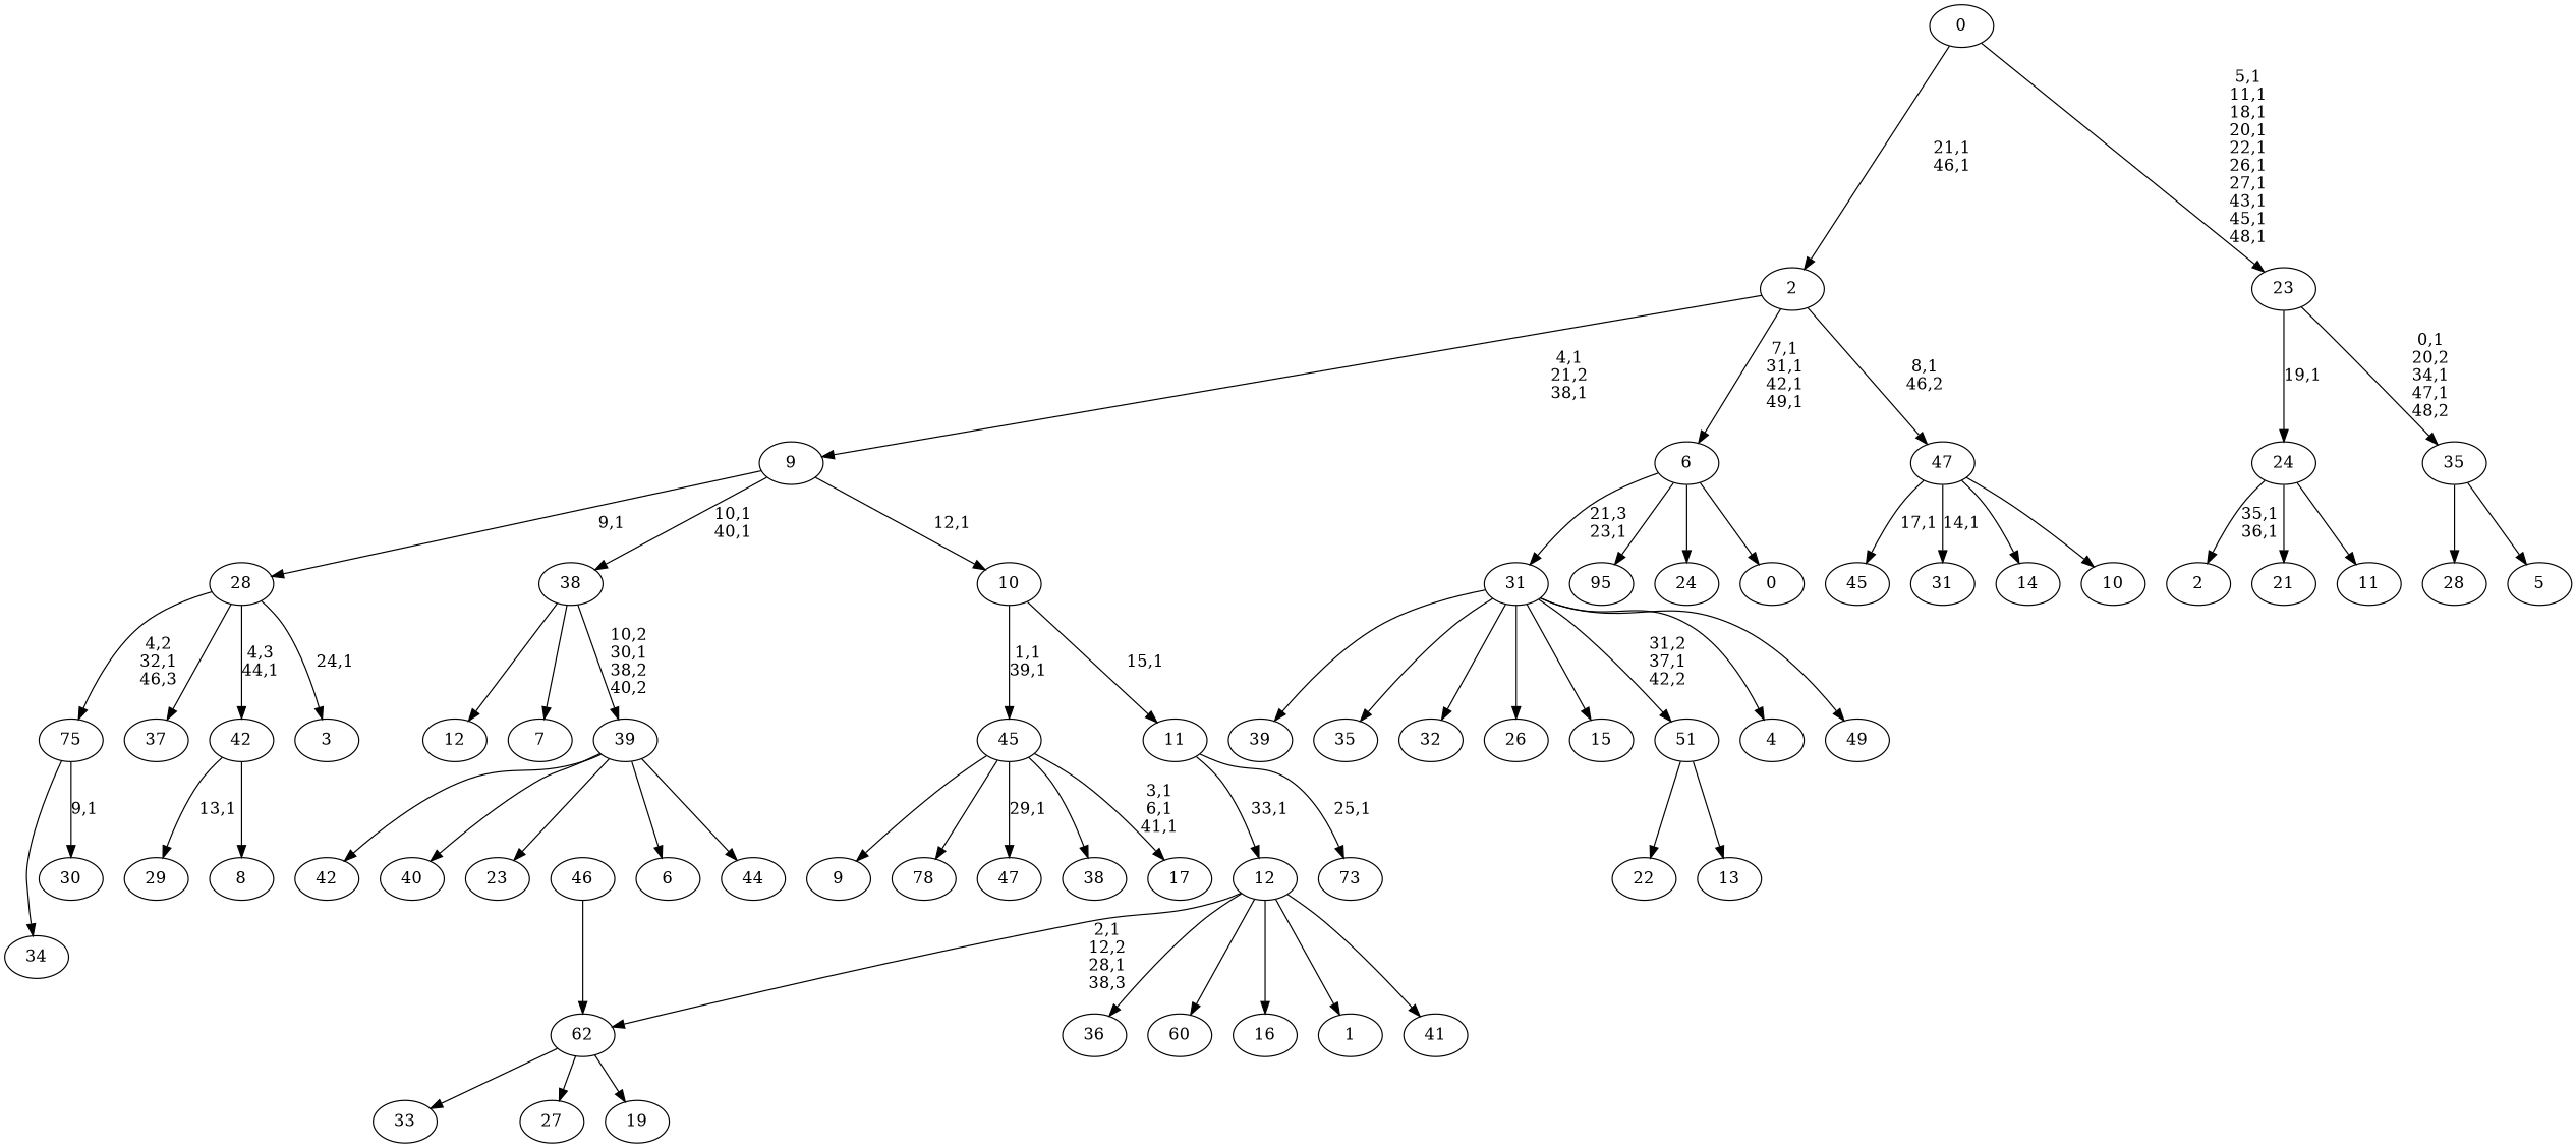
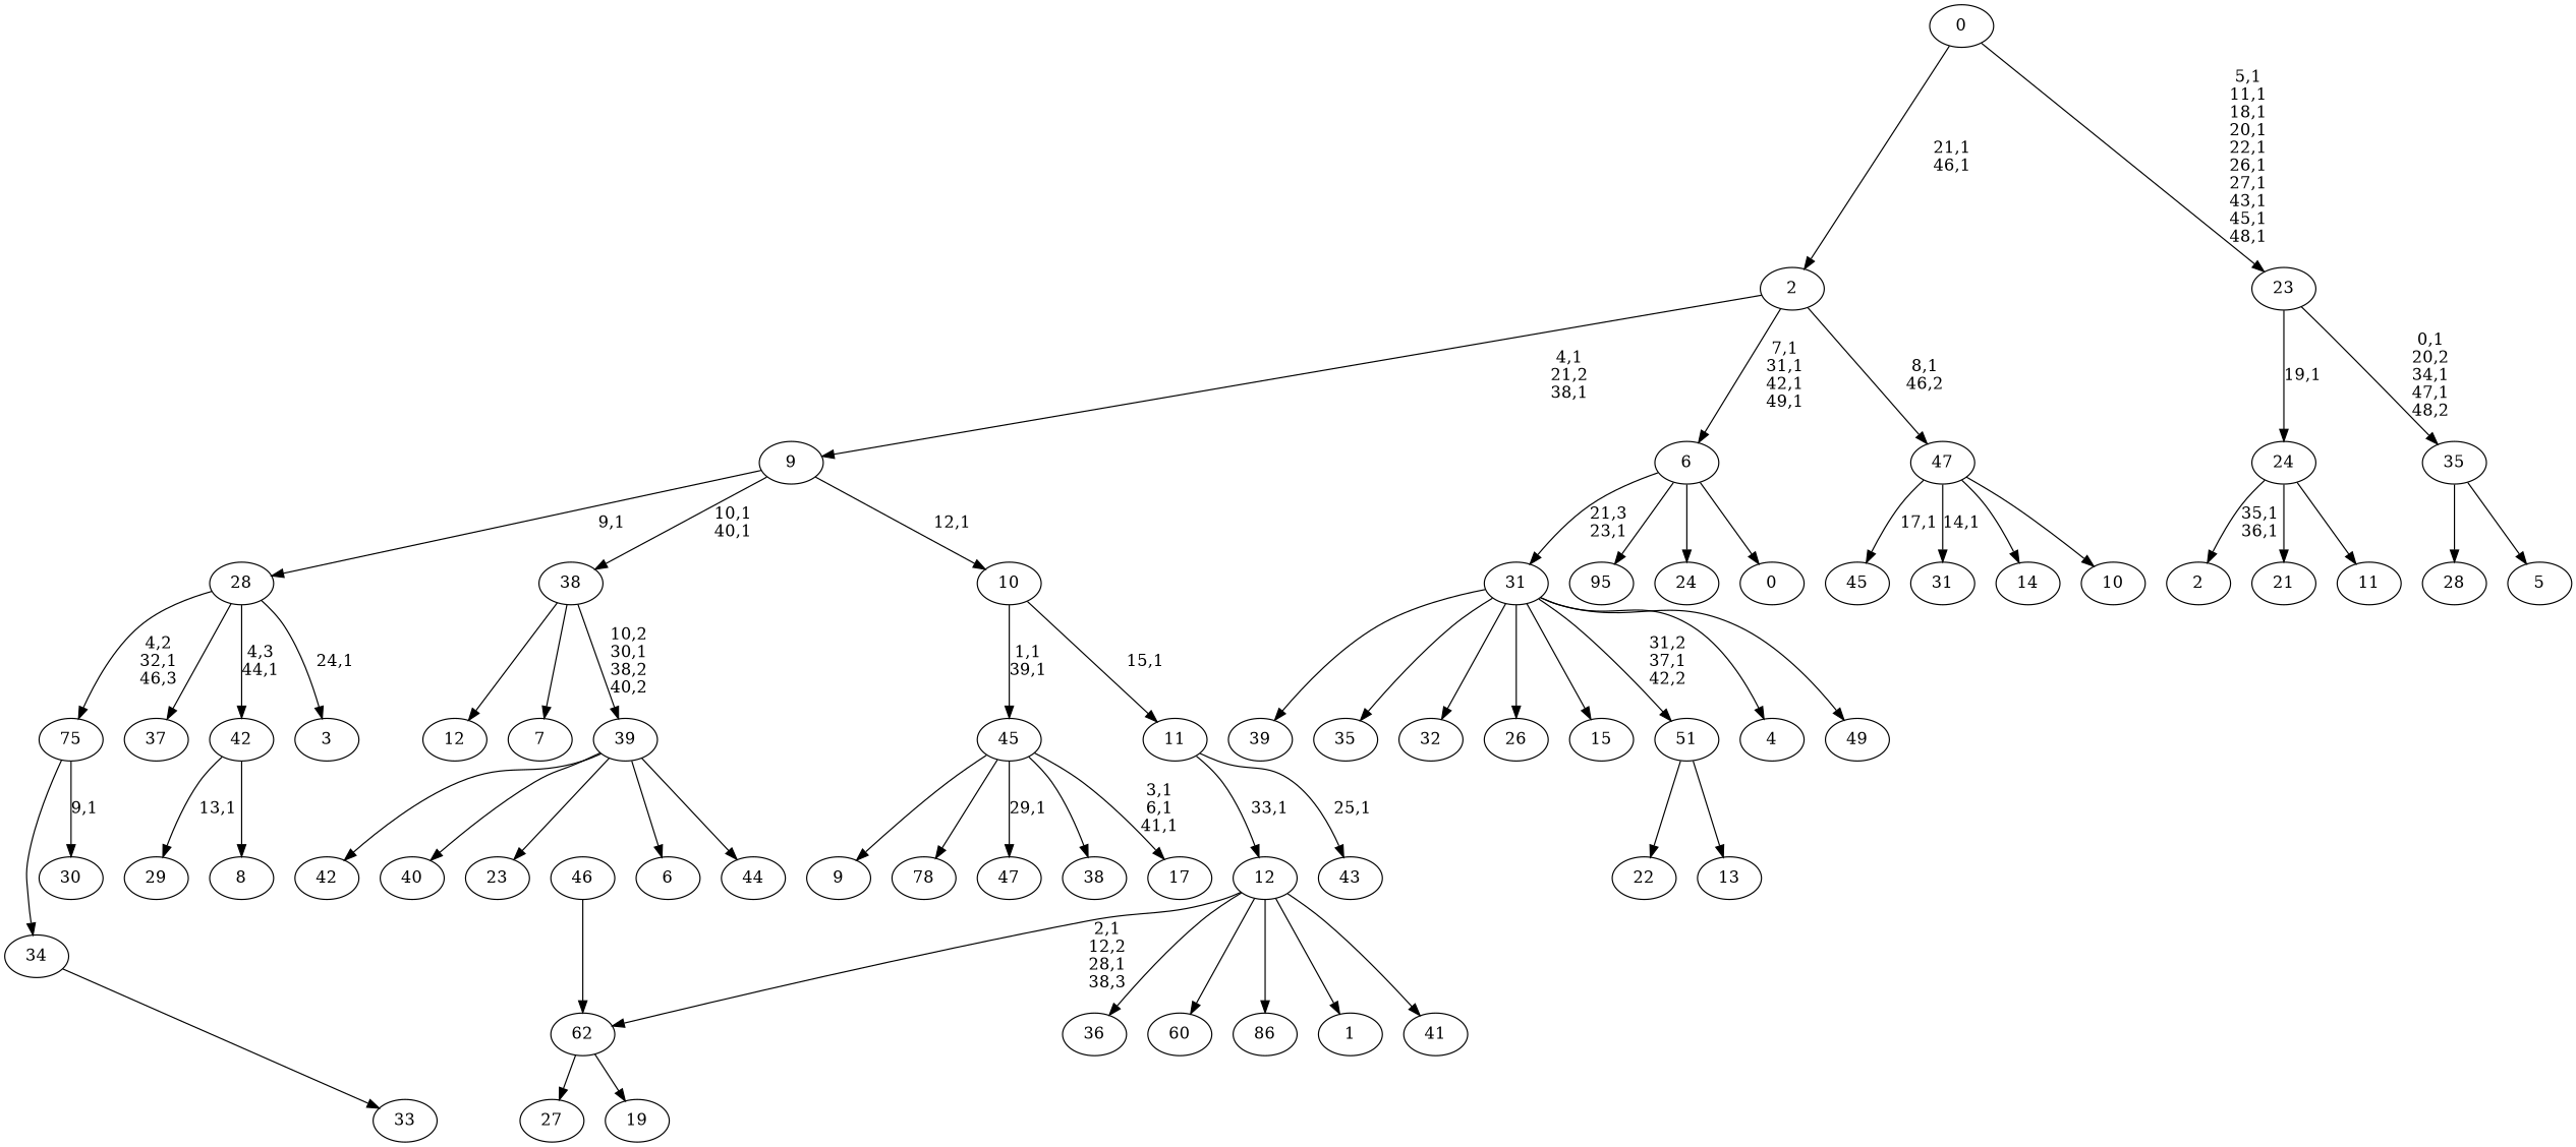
  digraph {
    n1 [label=49]
    n2 [label=78]
    n3 [label=47]
    n4 [label=46]
    62
    n6 [label=45]
    n7 [label=44]
-   n8 [label=73]
+   n8 [label=43]
    n9 [label=42]
    n10 [label=41]
    n11 [label=40]
    n12 [label=39]
    n13 [label=38]
    n14 [label=37]
    n15 [label=36]
    n16 [label=35]
    n17 [label=34]
    n18 [label=33]
    n19 [label=32]
    n20 [label=31]
    n21 [label=30]
    75
    n23 [label=29]
    n24 [label=28]
    n25 [label=27]
    n26 [label=26]
    n27 [label=95]
    n28 [label=24]
    n29 [label=23]
    n30 [label=22]
    n31 [label=21]
    n32 [label=60]
    n33 [label=19]
    n34 [label=17]
-   n35 [label=16]
+   n35 [label=86]
    n36 [label=15]
    n37 [label=14]
    n38 [label=13]
    51
    n40 [label=12]
    n41 [label=11]
    n42 [label=10]
    47
    n44 [label=9]
    45
    n46 [label=8]
    42
    n48 [label=7]
    n49 [label=6]
    39
    38
    n52 [label=5]
    35
    n54 [label=4]
    31
    n56 [label=3]
    28
    n58 [label=2]
    24
    23
    n61 [label=1]
    12
    11
    10
    9
    n66 [label=0]
    6
    2
    0
    n4 -> 62
-   62 -> n18
+   n17 -> n18
    62 -> n25
    62 -> n33
    75 -> n17
    75 -> n21 [label="9,1"]
    51 -> n30
    51 -> n38
    47 -> n6 [label="17,1"]
    47 -> n20 [label="14,1"]
    47 -> n37
    47 -> n42
    45 -> n2
    45 -> n3 [label="29,1"]
    45 -> n13
    45 -> n34 [label="3,1\n6,1\n41,1"]
    45 -> n44
    42 -> n23 [label="13,1"]
    42 -> n46
    39 -> n7
    39 -> n9
    39 -> n11
    39 -> n29
    39 -> n49
    38 -> n40
    38 -> n48
    38 -> 39 [label="10,2\n30,1\n38,2\n40,2"]
    35 -> n24
    35 -> n52
    31 -> n1
    31 -> n12
    31 -> n16
    31 -> n19
    31 -> n26
    31 -> n36
    31 -> 51 [label="31,2\n37,1\n42,2"]
    31 -> n54
    28 -> n14
    28 -> 75 [label="4,2\n32,1\n46,3"]
    28 -> 42 [label="4,3\n44,1"]
    28 -> n56 [label="24,1"]
    24 -> n31
    24 -> n41
    24 -> n58 [label="35,1\n36,1"]
    23 -> 35 [label="0,1\n20,2\n34,1\n47,1\n48,2"]
    23 -> 24 [label="19,1"]
    12 -> 62 [label="2,1\n12,2\n28,1\n38,3"]
    12 -> n10
    12 -> n15
    12 -> n32
    12 -> n35
    12 -> n61
    11 -> n8 [label="25,1"]
    11 -> 12 [label="33,1"]
    10 -> 45 [label="1,1\n39,1"]
    10 -> 11 [label="15,1"]
    9 -> 38 [label="10,1\n40,1"]
    9 -> 28 [label="9,1"]
    9 -> 10 [label="12,1"]
    6 -> n27
    6 -> n28
    6 -> 31 [label="21,3\n23,1"]
    6 -> n66
    2 -> 47 [label="8,1\n46,2"]
    2 -> 9 [label="4,1\n21,2\n38,1"]
    2 -> 6 [label="7,1\n31,1\n42,1\n49,1"]
    0 -> 23 [label="5,1\n11,1\n18,1\n20,1\n22,1\n26,1\n27,1\n43,1\n45,1\n48,1"]
    0 -> 2 [label="21,1\n46,1"]
  }
